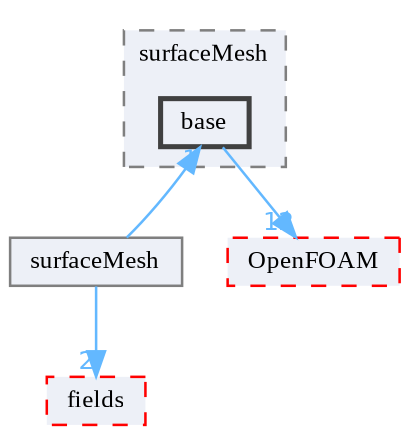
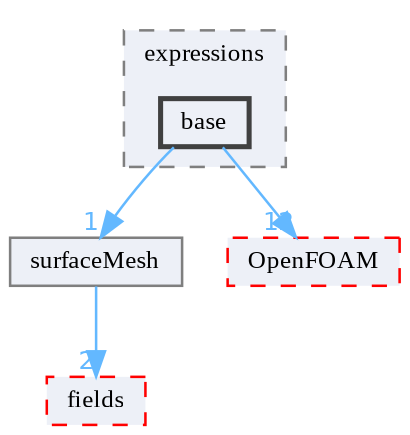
  digraph {
    compound=true
    fontname="Liberation Serif"
    node [color=red fillcolor="#edf0f7" fontname="Liberation Serif" fontsize=10 shape=box style="filled,dashed"]
    edge [color=steelblue1 fontcolor=steelblue1 fontname="Liberation Serif" fontsize=10 labeldistance=1.5 labelfontname=Helvetica labelfontsize=10]
    n1 [color=grey25 height=0.2 label=base style="filled,bold" width=0.4]
    n2 [color=grey50 height=0.2 label=surfaceMesh style=filled width=0.4]
    n3 [height=0.2 label=OpenFOAM width=0.4]
    n4 [height=0.2 label=fields width=0.4]
    subgraph cluster_1 {
      bgcolor="#edf0f7"
      fontsize=10
-     label=surfaceMesh
+     label=expressions
      pencolor=grey50
      style="filled,dashed"
      n1
    }
-   n2 -> n1 [headlabel=1]
+   n1 -> n2 [headlabel=1]
    n1 -> n3 [headlabel=12]
    n2 -> n4 [headlabel=2]
  }
